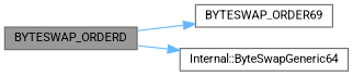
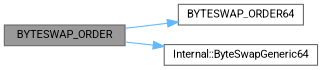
  digraph {
    fontname=Roboto
    rankdir=LR
    node [color=grey40 fillcolor=white fontname=Roboto fontsize=10 shape=box style=filled]
    edge [color=steelblue1 fontname=Roboto fontsize=10 labelfontname=Helvetica labelfontsize=10 style=solid]
-   n1 [color=gray40 fillcolor=grey60 fontcolor=black height=0.2 label=BYTESWAP_ORDERD width=0.4]
-   n2 [height=0.2 label=BYTESWAP_ORDER69 width=0.4]
+   n1 [color=gray40 fillcolor=grey60 fontcolor=black height=0.2 label=BYTESWAP_ORDER width=0.4]
+   n2 [height=0.2 label=BYTESWAP_ORDER64 width=0.4]
    n3 [height=0.2 label="Internal::ByteSwapGeneric64" width=0.4]
    n1 -> n2
    n1 -> n3
  }
